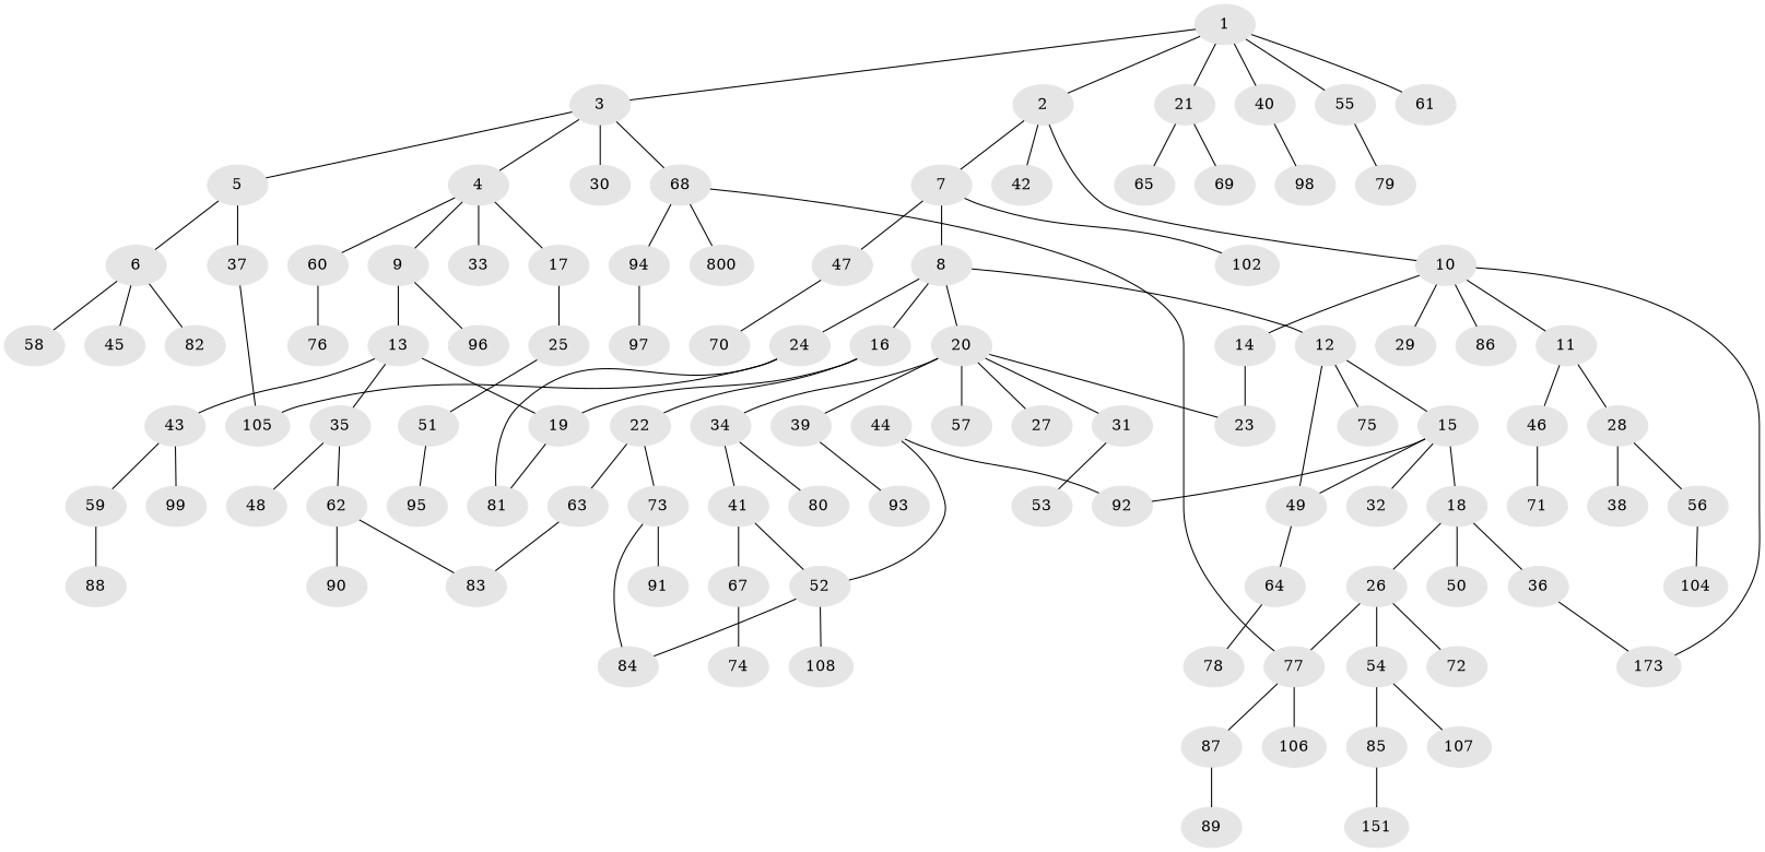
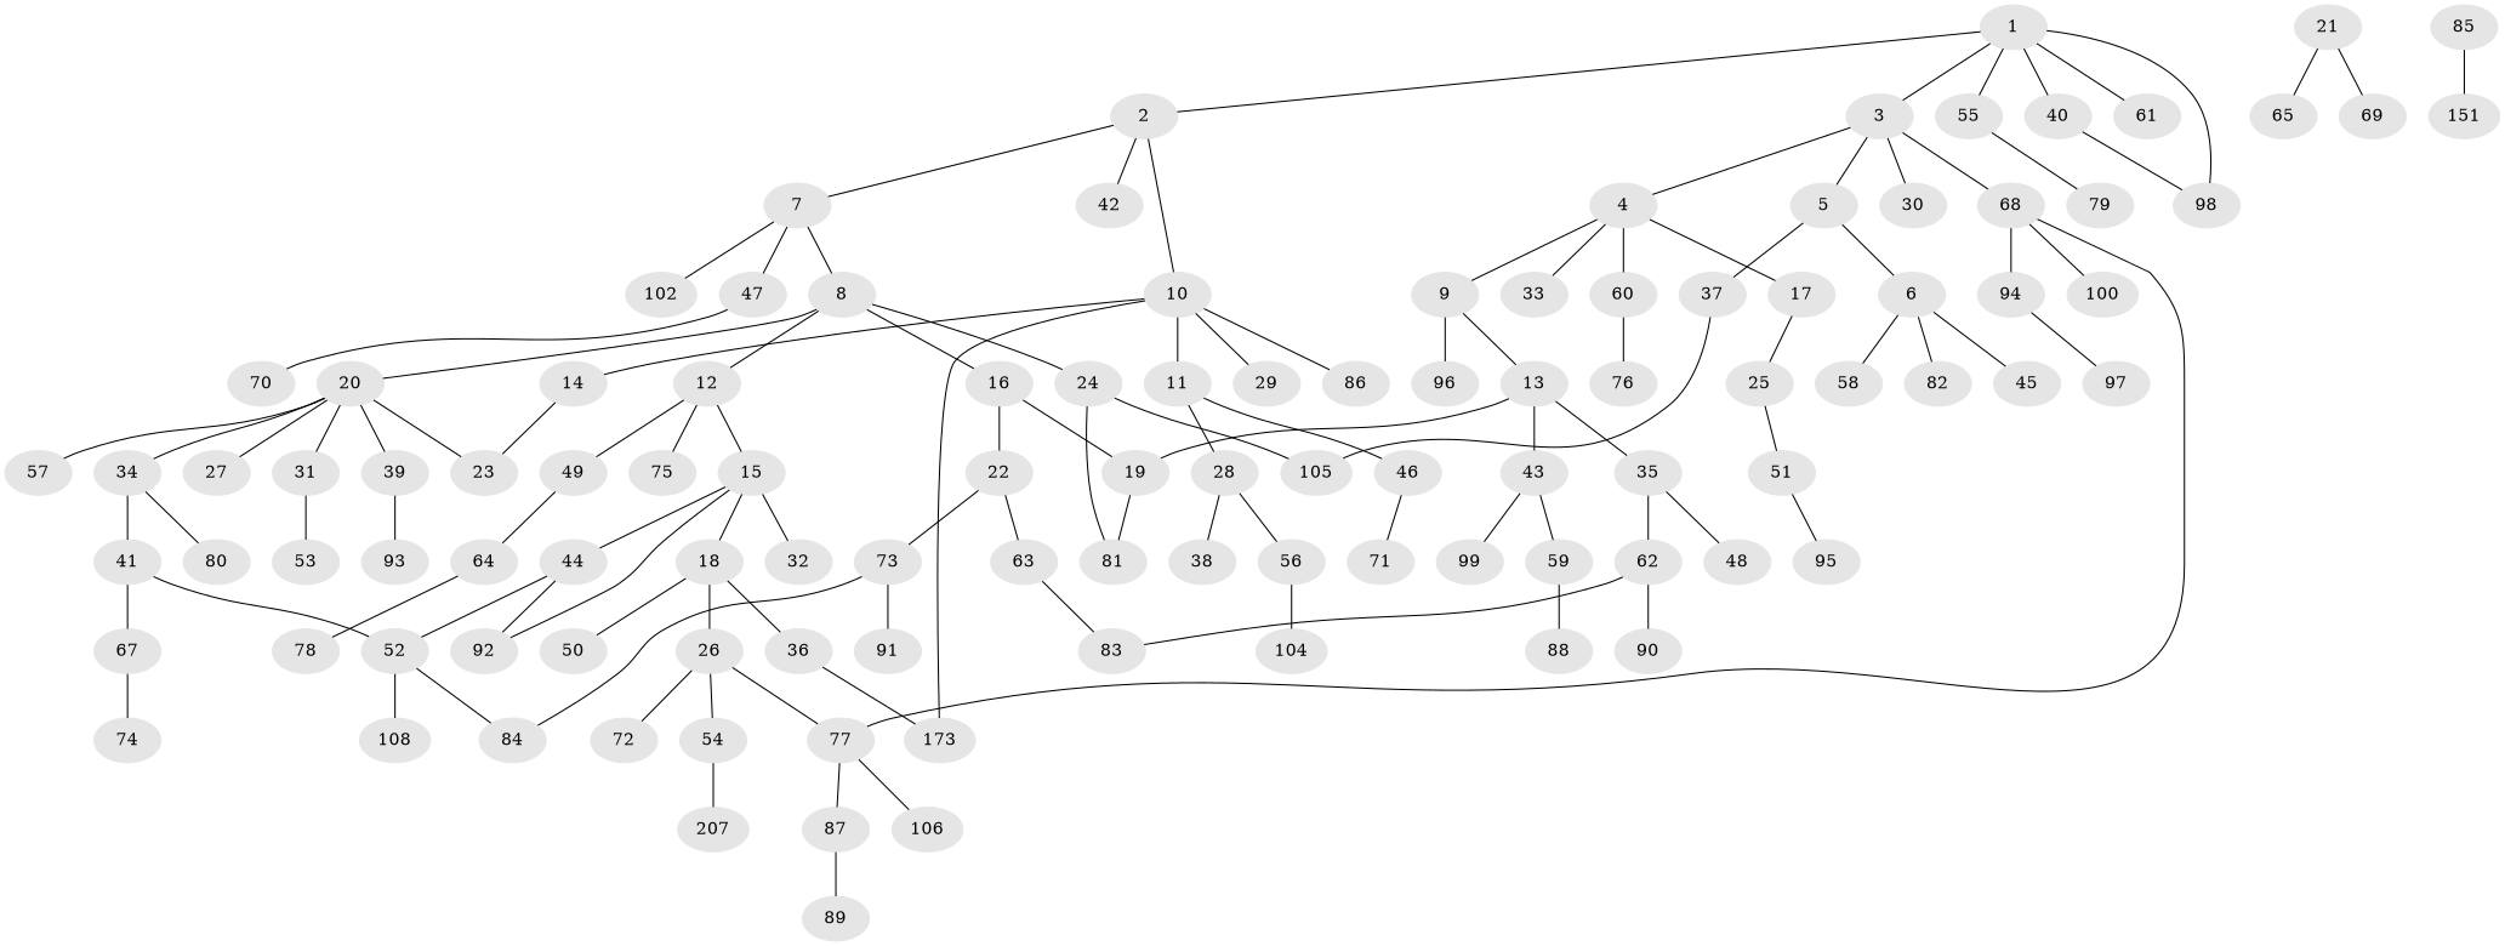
  graph {
    node [color=gray90 style=filled]
    1
    2
    3
    21
    40
    55
    61
    7
    10
    42
    4
    5
    30
    68
    65
    69
    98
    79
    8
    47
    102
    11
    14
    29
    86
    n26 [label=173]
    9
    17
    33
    60
    6
    37
    77
    94
-   100 [label=800]
+   100
    13
    96
    25
    76
    45
    58
    82
    105
    12
    16
    20
    24
    70
    15
    49
    75
    19
    22
    23
    27
    31
    34
    39
    57
    81
    35
    43
    28
    46
    38
    56
    71
    18
    32
    44
    92
    64
    48
    62
    59
    99
    26
    36
    50
    52
    63
    73
    51
    54
    72
    53
    41
    80
    93
    83
    84
    91
    95
    85
-   107
+   107 [label=207]
    87
    106
    104
    67
    90
    108
    74
    88
    78
    n105 [label=151]
    97
    89
    1 -- 2
    1 -- 3
-   1 -- 21
+   1 -- 98
    1 -- 40
    1 -- 55
    1 -- 61
    2 -- 7
    2 -- 10
    2 -- 42
    3 -- 4
    3 -- 5
    3 -- 30
    3 -- 68
    21 -- 65
    21 -- 69
    40 -- 98
    55 -- 79
    7 -- 8
    7 -- 47
    7 -- 102
    10 -- 11
    10 -- 14
    10 -- 29
    10 -- 86
    10 -- n26
    4 -- 9
    4 -- 17
    4 -- 33
    4 -- 60
    5 -- 6
    5 -- 37
    68 -- 77
    68 -- 94
    68 -- 100
    8 -- 12
    8 -- 16
    8 -- 20
    8 -- 24
    47 -- 70
    11 -- 28
    11 -- 46
    14 -- 23
    9 -- 13
    9 -- 96
    17 -- 25
    60 -- 76
    6 -- 45
    6 -- 58
    6 -- 82
    37 -- 105
    77 -- 87
    77 -- 106
    94 -- 97
    13 -- 19
    13 -- 35
    13 -- 43
    25 -- 51
    12 -- 15
    12 -- 49
    12 -- 75
    16 -- 19
    16 -- 22
    20 -- 23
    20 -- 27
    20 -- 31
    20 -- 34
    20 -- 39
    20 -- 57
    24 -- 105
    24 -- 81
    15 -- 18
    15 -- 32
-   15 -- 49
+   15 -- 44
    15 -- 92
    49 -- 64
    19 -- 81
    22 -- 63
    22 -- 73
    31 -- 53
    34 -- 41
    34 -- 80
    39 -- 93
    35 -- 48
    35 -- 62
    43 -- 59
    43 -- 99
    28 -- 38
    28 -- 56
    46 -- 71
    56 -- 104
    18 -- 26
    18 -- 36
    18 -- 50
    44 -- 92
    44 -- 52
    64 -- 78
    62 -- 83
    62 -- 90
    59 -- 88
    26 -- 77
    26 -- 54
    26 -- 72
    36 -- n26
    52 -- 84
    52 -- 108
    63 -- 83
    73 -- 84
    73 -- 91
    51 -- 95
-   54 -- 85
    54 -- 107
    41 -- 52
    41 -- 67
    85 -- n105
    87 -- 89
    67 -- 74
  }
